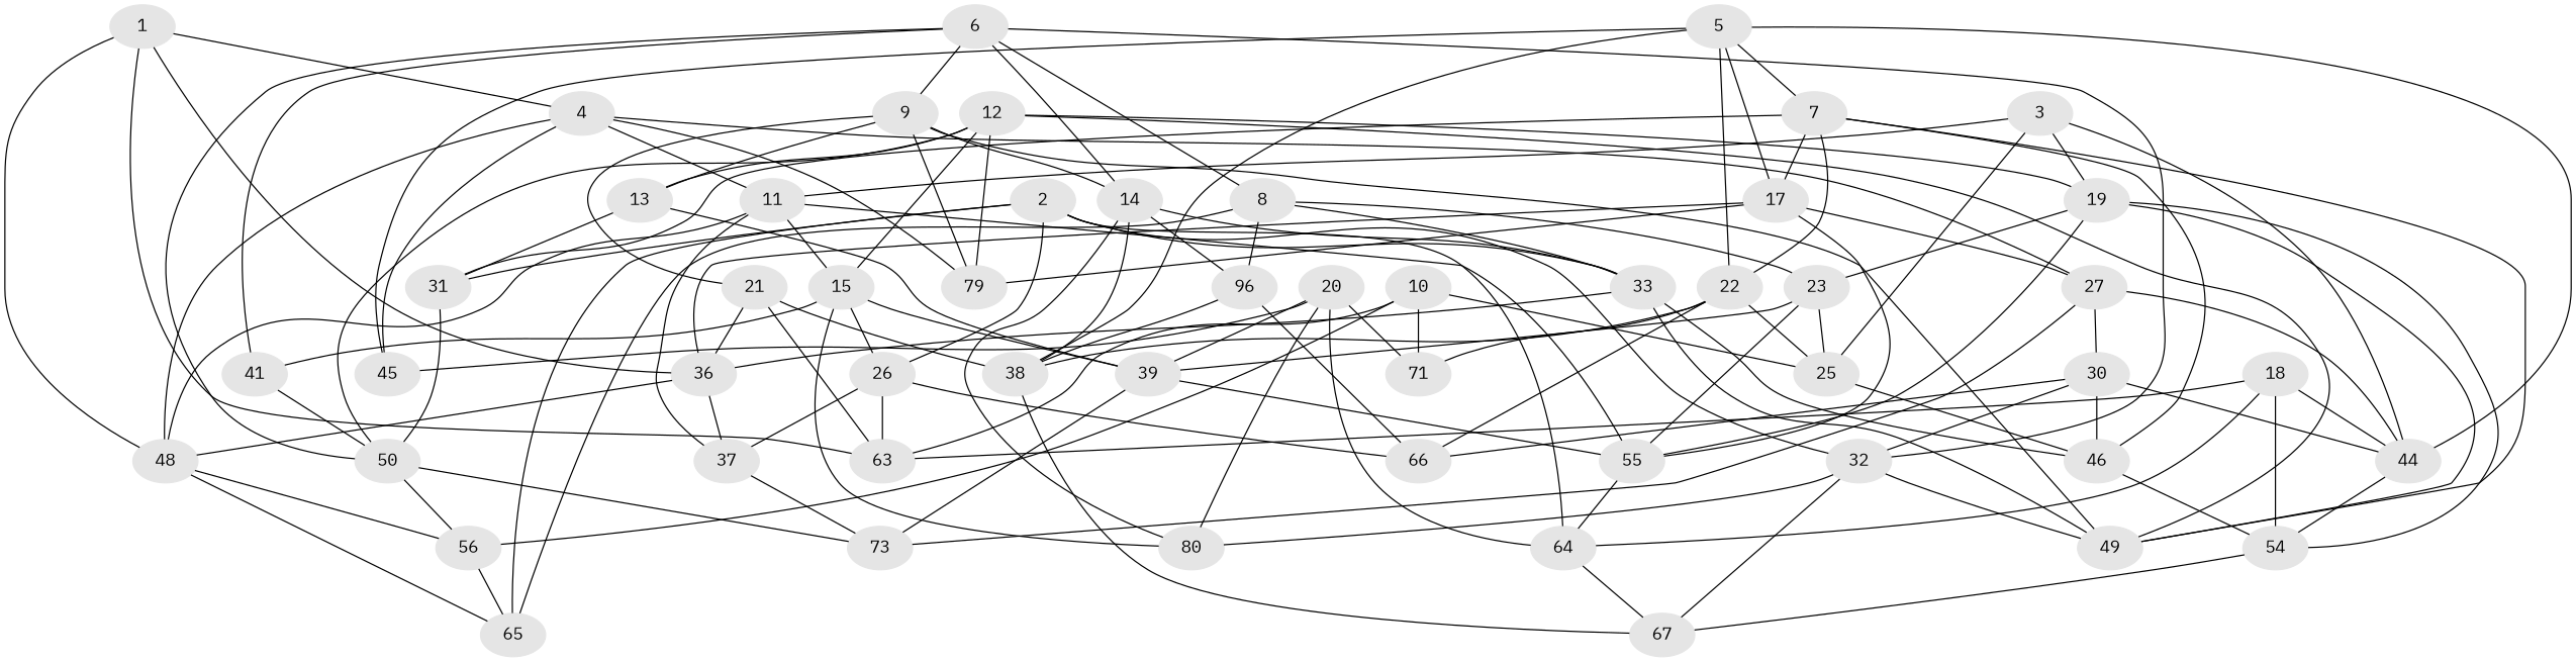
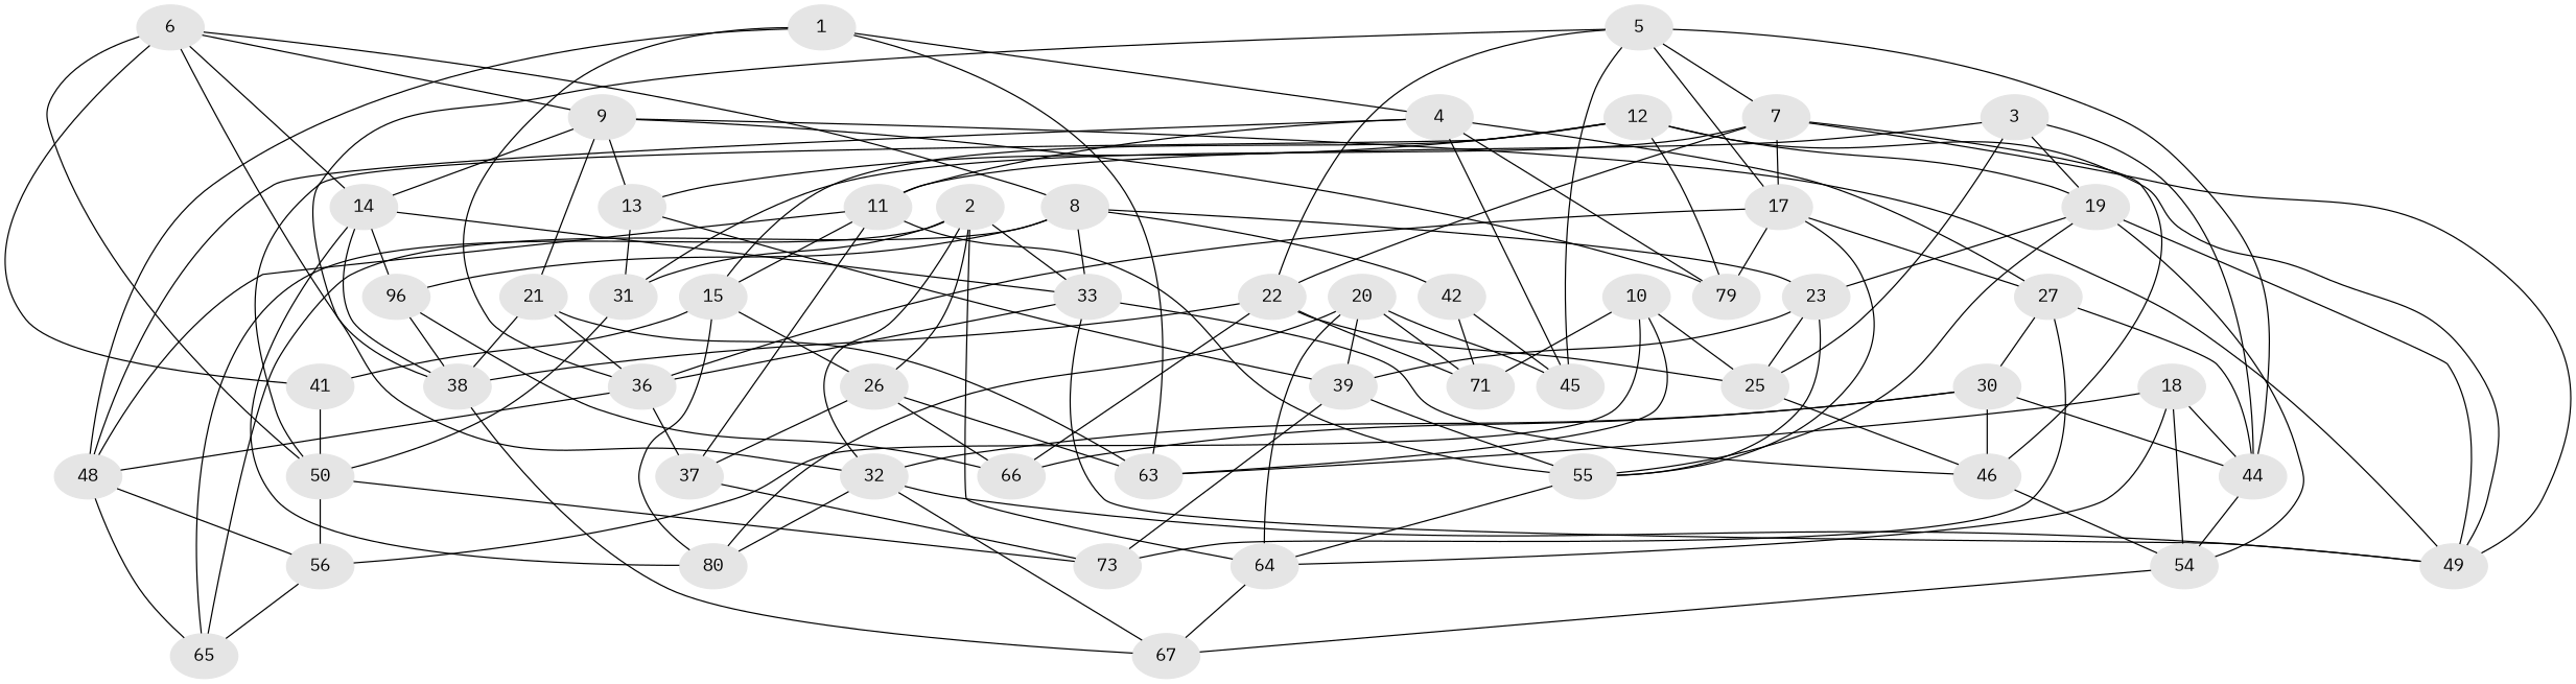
  graph {
    fontname="IBM Plex Mono"
    node [color=gray90 fontname="IBM Plex Mono" style=filled]
    edge [fontname="IBM Plex Mono"]
    4 [super="+82"]
    48 [super="+72"]
    11 [super="+52"]
    27 [super="+40"]
    45
    79
    1
    36 [super="+57"]
    63 [super="+69"]
    37
    65
    56
    2 [super="+24"]
    26 [super="+34"]
    31
    32 [super="+84"]
    33 [super="+35"]
    64 [super="+88"]
    66
    50 [super="+59"]
    49 [super="+74"]
    80
    67
    46 [super="+60"]
    15 [super="+83"]
    55 [super="+61"]
    3
    19 [super="+58"]
    25 [super="+70"]
    44 [super="+87"]
    23 [super="+28"]
    54 [super="+86"]
    30 [super="+77"]
    73
    5 [super="+53"]
    7 [super="+68"]
    17 [super="+43"]
    22 [super="+29"]
    38 [super="+78"]
    71
    6 [super="+81"]
    8 [super="+62"]
    9 [super="+47"]
    14 [super="+75"]
    41
    n46 [label=96]
+   42
    13
    21
    39 [super="+85"]
    10
    12 [super="+76"]
    18
    20 [super="+51"]
    4 -- 48
    4 -- 11
    4 -- 27
    4 -- 45
    4 -- 79
    48 -- 65
    48 -- 56
    11 -- 48
    11 -- 37
    11 -- 15
    11 -- 55
    27 -- 44
    27 -- 30 [weight=2]
    27 -- 73
    1 -- 4
    1 -- 48
    1 -- 36
    1 -- 63
    36 -- 48
    36 -- 37
    37 -- 73
    56 -- 65
    2 -- 65
    2 -- 26
    2 -- 31
    2 -- 32
    2 -- 33
    2 -- 64
    26 -- 63 [weight=2]
    26 -- 37
    26 -- 66
    31 -- 50
    32 -- 49
    32 -- 80
    32 -- 67
    33 -- 36
    33 -- 49
    33 -- 46
    64 -- 67
    50 -- 56
    50 -- 73
    46 -- 54
    15 -- 26
    15 -- 80
    15 -- 41
-   15 -- 39
    55 -- 64
    3 -- 11
    3 -- 19
    3 -- 25
    3 -- 44
    19 -- 49
    19 -- 55
    19 -- 23
    19 -- 54
    25 -- 46
    44 -- 54
    23 -- 55
    23 -- 25 [weight=2]
    23 -- 39
    54 -- 67
    30 -- 32
    30 -- 66
    30 -- 46
    30 -- 44
    5 -- 45
    5 -- 44
    5 -- 7
    5 -- 17
    5 -- 22
    5 -- 38
    7 -- 31
    7 -- 49
    7 -- 46
    7 -- 17
    7 -- 22
    17 -- 27
    17 -- 79
    17 -- 36
    17 -- 55
    22 -- 66
    22 -- 25
    22 -- 38
    22 -- 71
    38 -- 67
    6 -- 32
    6 -- 50
    6 -- 8
    6 -- 9
    6 -- 14
    6 -- 41
    8 -- 65
    8 -- 33
    8 -- 23
    8 -- n46
+   8 -- 42
    9 -- 79
    9 -- 49
    9 -- 14
    9 -- 13
    9 -- 21
    14 -- 33
    14 -- 80
    14 -- 38
    14 -- n46
    41 -- 50
    n46 -- 66
    n46 -- 38
+   42 -- 45
+   42 -- 71
    13 -- 31
    13 -- 39
    21 -- 36
    21 -- 63
    21 -- 38
    39 -- 55
    39 -- 73
    10 -- 63
    10 -- 56
    10 -- 25
    10 -- 71
    12 -- 79
    12 -- 50
    12 -- 49
    12 -- 15
    12 -- 19
    12 -- 13
    18 -- 63
    18 -- 64
    18 -- 44
    18 -- 54
    20 -- 45
    20 -- 64 [weight=2]
    20 -- 80
    20 -- 71
    20 -- 39
  }
